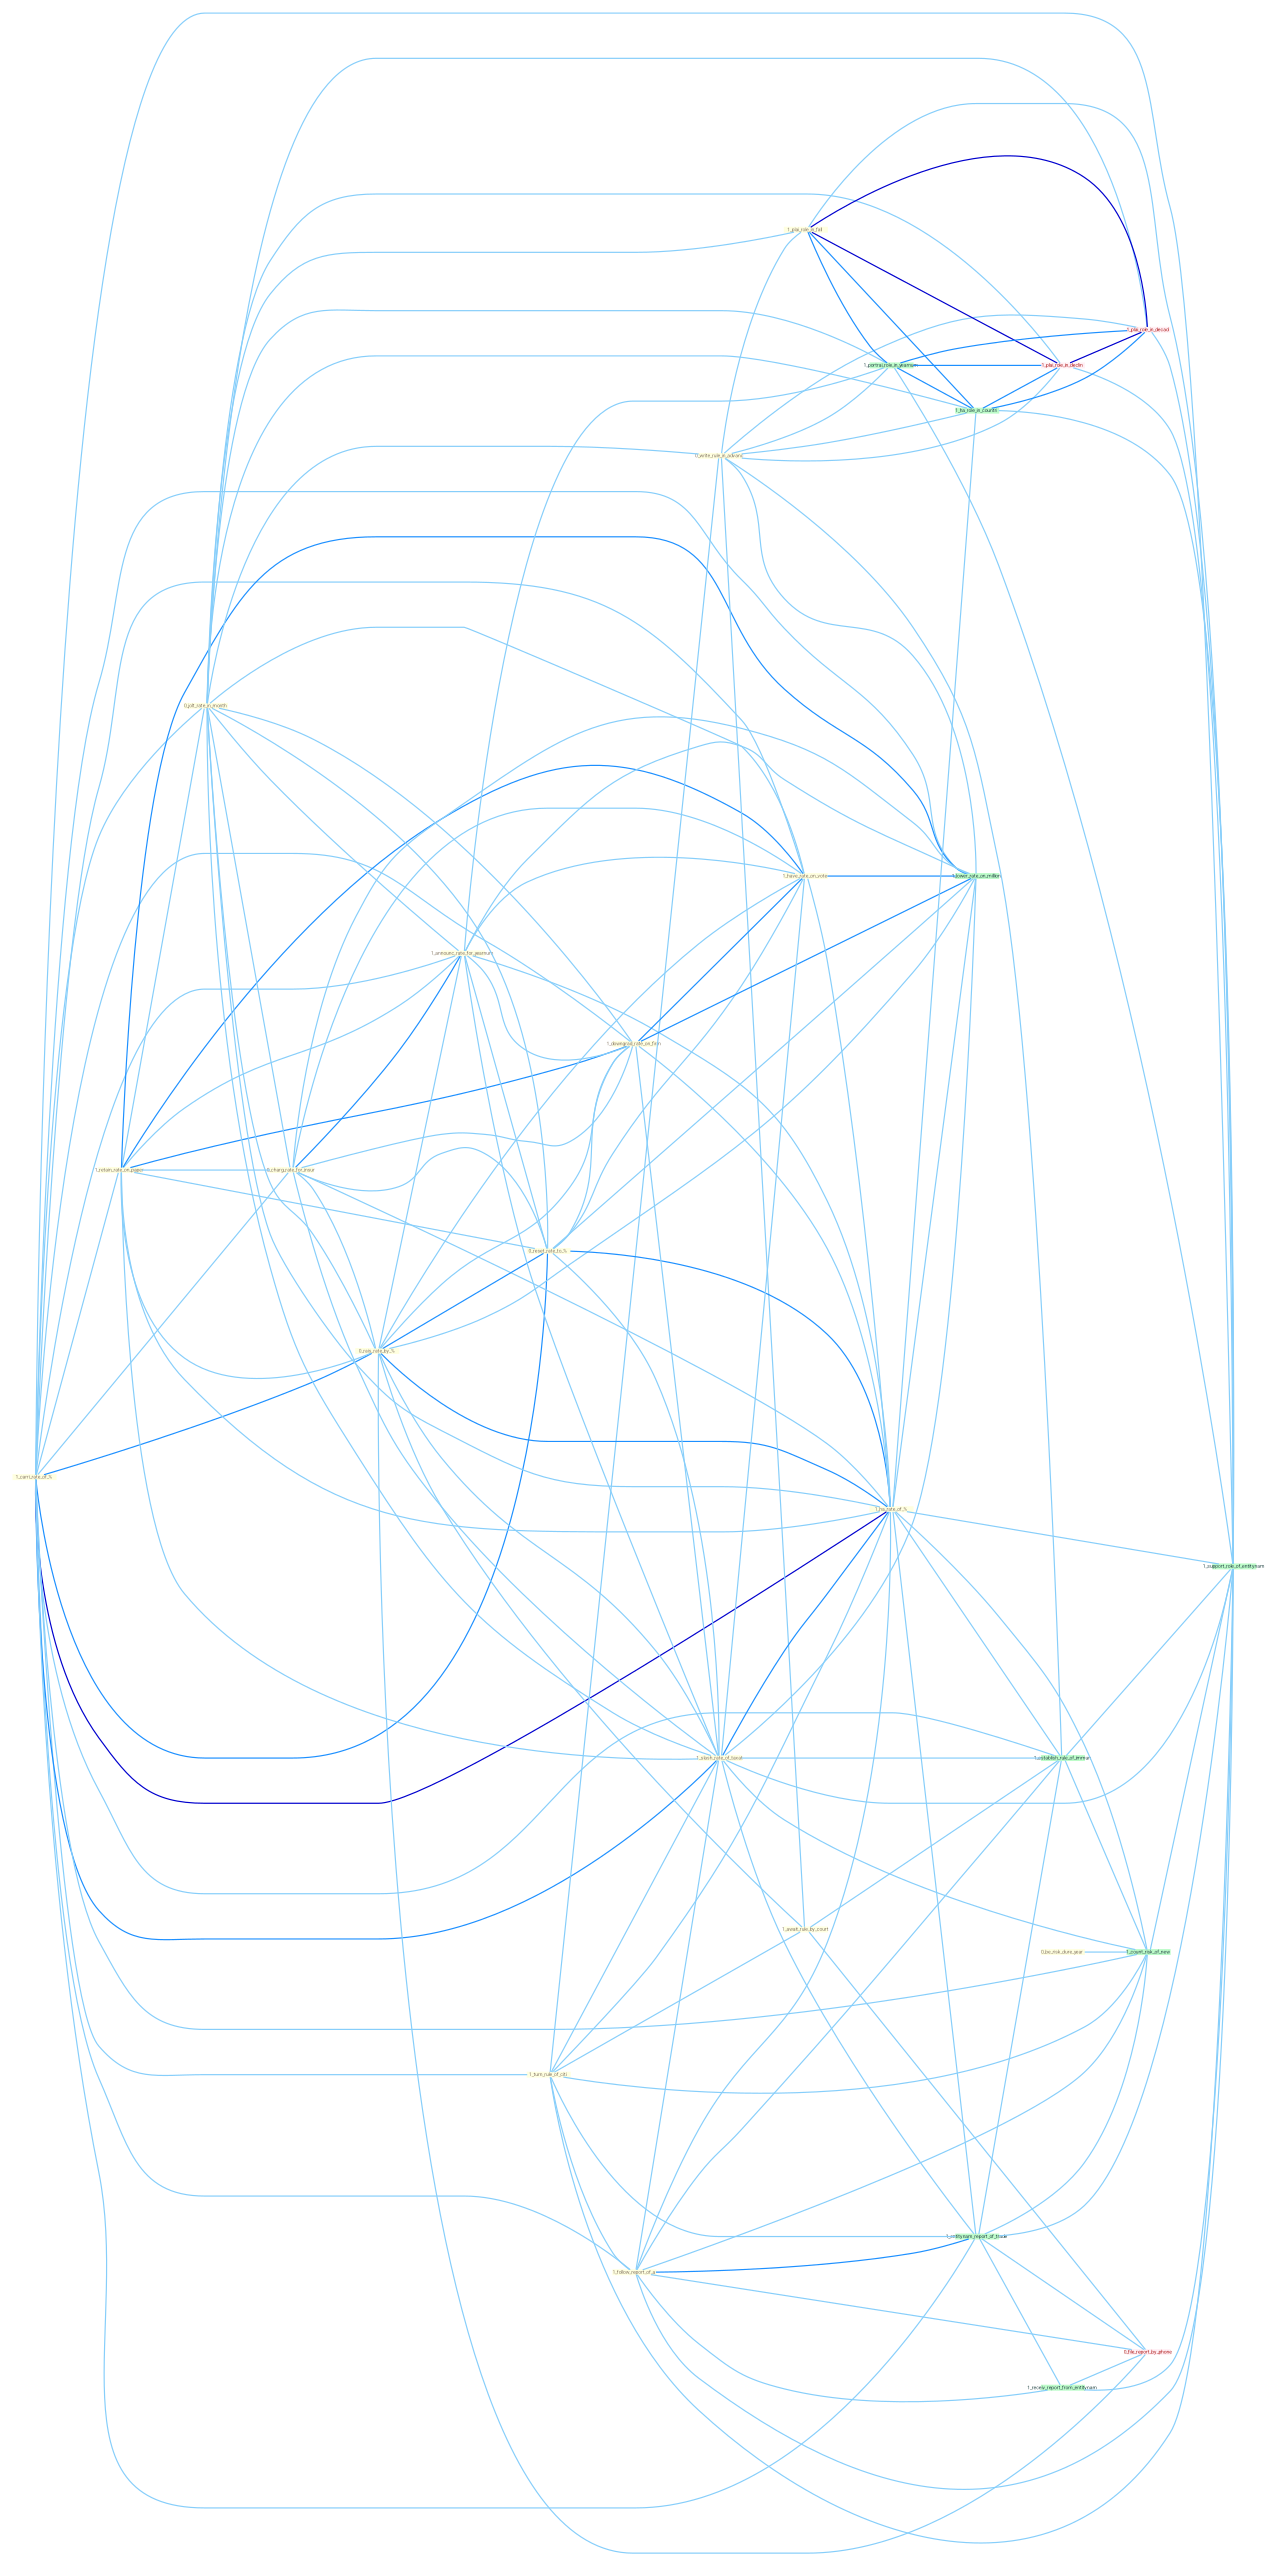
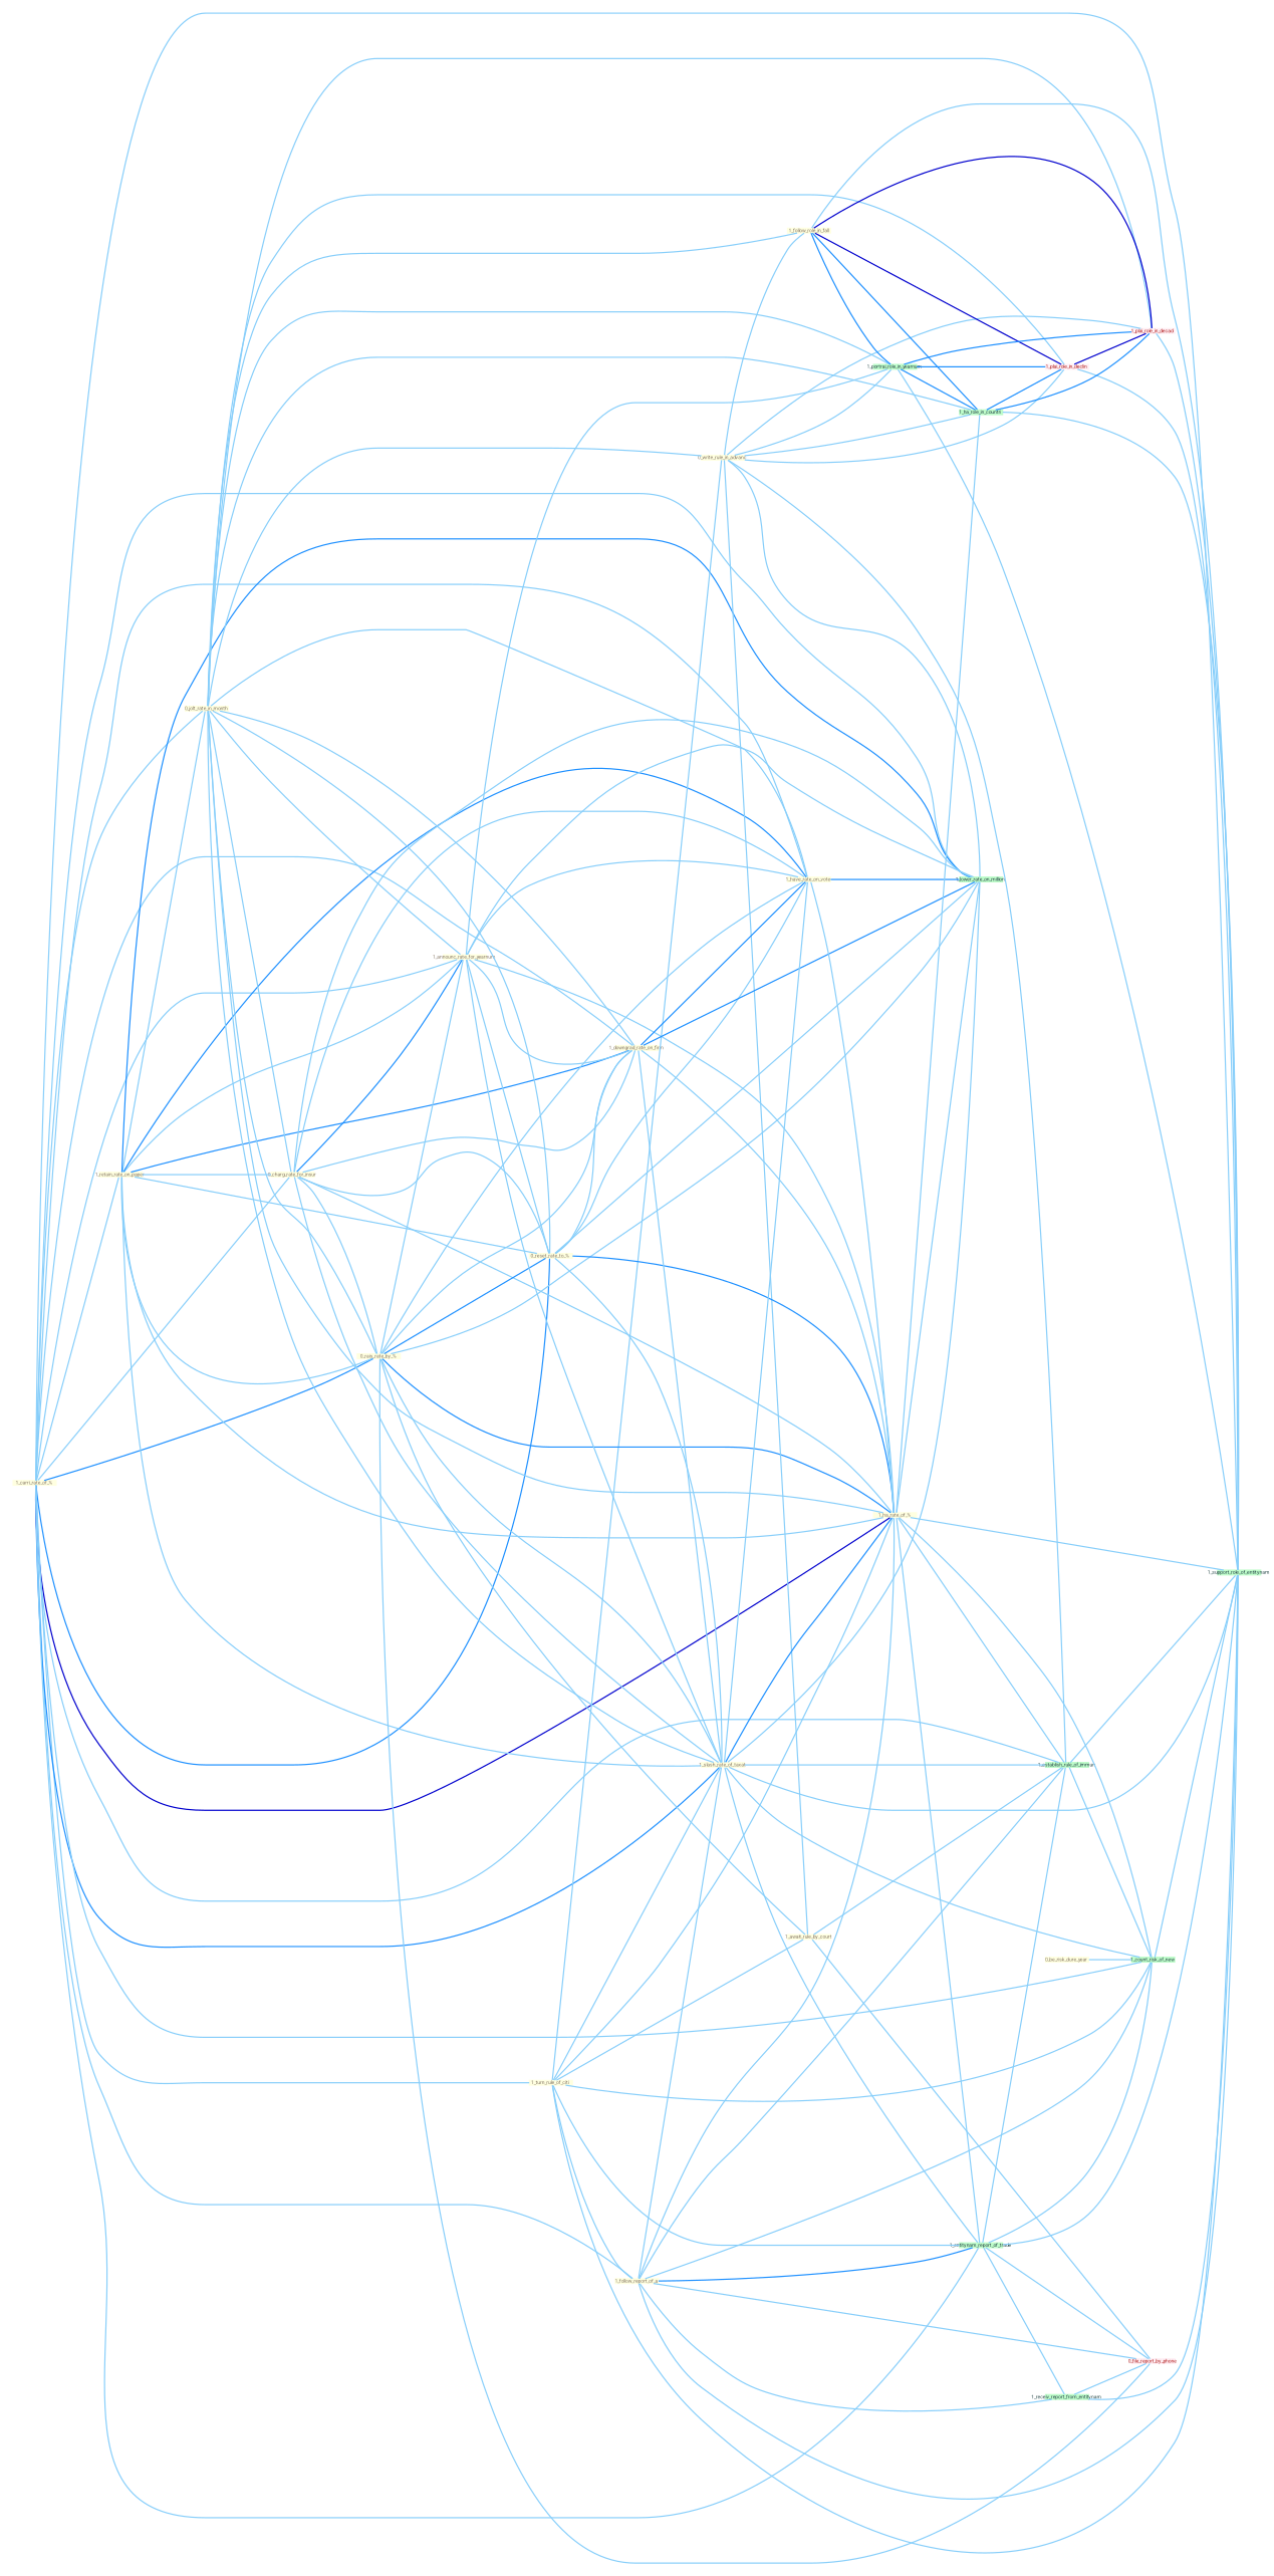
  graph {
    fontname=Roboto
    rankdir=LR
    node [color="#ffffe0" fixedsize=true fontcolor="#8b7d6b" fontname=Roboto fontsize=4 shape=polygon style=filled]
    edge [color="#87cefa" fontname=Roboto w=1]
    "1_carri_rate_of_% " [height=.06 width=.5]
    "1_retain_rate_on_paper " [height=.06 width=.5]
    "1_turn_rule_of_citi " [height=.06 width=.5]
    "0_jolt_rate_in_month " [height=.06 width=.5]
    "0_charg_rate_for_insur " [height=.06 width=.5]
    "0_rais_rate_by_% " [height=.06 width=.5]
    "0_be_risk_dure_year " [height=.06 width=.5]
    "1_follow_report_of_a " [height=.06 width=.5]
    "1_announc_rate_for_yearnum " [height=.06 width=.5]
    "0_write_rule_in_advanc " [height=.06 width=.5]
    "1_await_rule_by_court " [height=.06 width=.5]
    "0_reset_rate_to_% " [height=.06 width=.5]
    "1_downgrad_rate_on_firm " [height=.06 width=.5]
-   "1_plai_role_in_fall " [height=.06 width=.5]
+   "1_plai_role_in_fall " [height=.06 width=.5 label="1_follow_role_in_fall"]
    "1_slash_rate_of_taxat " [height=.06 width=.5]
    "1_have_rate_on_vote " [height=.06 width=.5]
    "1_ha_rate_of_% " [height=.06 width=.5]
    "1_plai_role_in_declin " [color="#fff0f5" fontcolor="#b22222" height=.06 width=.5]
    "1_plai_role_in_decad " [color="#fff0f5" fontcolor="#b22222" height=.06 width=.5]
    "0_file_report_by_phone " [color="#fff0f5" fontcolor="#b22222" height=.06 width=.5]
    "1_lower_rate_on_million " [color="#BDFCC9" fontcolor="#2f4f4f" height=.06 width=.5]
    "1_entitynam_report_of_trade " [color="#BDFCC9" fontcolor="#2f4f4f" height=.06 width=.5]
    "1_establish_rule_of_immun " [color="#BDFCC9" fontcolor="#2f4f4f" height=.06 width=.5]
    "1_count_risk_of_new " [color="#BDFCC9" fontcolor="#2f4f4f" height=.06 width=.5]
    "1_support_role_of_entitynam " [color="#BDFCC9" fontcolor="#2f4f4f" height=.06 width=.5]
    "1_portrai_role_in_yearnum " [color="#BDFCC9" fontcolor="#2f4f4f" height=.06 width=.5]
    "1_ha_role_in_countri " [color="#BDFCC9" fontcolor="#2f4f4f" height=.06 width=.5]
    "1_receiv_report_from_entitynam " [color="#BDFCC9" fontcolor="#2f4f4f" height=.06 width=.5]
    subgraph sub_1 {
      "1_carri_rate_of_% "
      "1_retain_rate_on_paper "
      "1_turn_rule_of_citi "
      "0_jolt_rate_in_month "
      "0_charg_rate_for_insur "
      "0_rais_rate_by_% "
      "0_be_risk_dure_year "
      "1_follow_report_of_a "
      "1_announc_rate_for_yearnum "
      "0_write_rule_in_advanc "
      "1_await_rule_by_court "
      "0_reset_rate_to_% "
      "1_downgrad_rate_on_firm "
      "1_plai_role_in_fall "
      "1_slash_rate_of_taxat "
      "1_have_rate_on_vote "
      "1_ha_rate_of_% "
    }
    subgraph sub_2 {
      "1_plai_role_in_declin "
      "1_plai_role_in_decad "
      "0_file_report_by_phone "
    }
    "1_carri_rate_of_% " -- "1_retain_rate_on_paper "
    "1_carri_rate_of_% " -- "1_turn_rule_of_citi "
    "1_carri_rate_of_% " -- "0_jolt_rate_in_month "
    "1_carri_rate_of_% " -- "0_charg_rate_for_insur "
    "1_carri_rate_of_% " -- "0_rais_rate_by_% " [color="#1e90ff" w=2]
    "1_carri_rate_of_% " -- "1_follow_report_of_a "
    "1_carri_rate_of_% " -- "1_announc_rate_for_yearnum "
    "1_carri_rate_of_% " -- "0_reset_rate_to_% " [color="#1e90ff" w=2]
    "1_carri_rate_of_% " -- "1_downgrad_rate_on_firm "
    "1_carri_rate_of_% " -- "1_slash_rate_of_taxat " [color="#1e90ff" w=2]
    "1_carri_rate_of_% " -- "1_have_rate_on_vote "
    "1_carri_rate_of_% " -- "1_ha_rate_of_% " [color="#0000cd" w=3]
    "1_carri_rate_of_% " -- "1_lower_rate_on_million "
    "1_carri_rate_of_% " -- "1_entitynam_report_of_trade "
    "1_carri_rate_of_% " -- "1_establish_rule_of_immun "
    "1_carri_rate_of_% " -- "1_count_risk_of_new "
    "1_carri_rate_of_% " -- "1_support_role_of_entitynam "
    "1_retain_rate_on_paper " -- "0_jolt_rate_in_month "
    "1_retain_rate_on_paper " -- "0_charg_rate_for_insur "
    "1_retain_rate_on_paper " -- "0_rais_rate_by_% "
    "1_retain_rate_on_paper " -- "1_announc_rate_for_yearnum "
    "1_retain_rate_on_paper " -- "0_reset_rate_to_% "
    "1_retain_rate_on_paper " -- "1_downgrad_rate_on_firm " [color="#1e90ff" w=2]
    "1_retain_rate_on_paper " -- "1_slash_rate_of_taxat "
    "1_retain_rate_on_paper " -- "1_have_rate_on_vote " [color="#1e90ff" w=2]
    "1_retain_rate_on_paper " -- "1_ha_rate_of_% "
    "1_retain_rate_on_paper " -- "1_lower_rate_on_million " [color="#1e90ff" w=2]
    "1_turn_rule_of_citi " -- "1_follow_report_of_a "
    "1_turn_rule_of_citi " -- "0_write_rule_in_advanc "
    "1_turn_rule_of_citi " -- "1_await_rule_by_court "
    "1_turn_rule_of_citi " -- "1_slash_rate_of_taxat "
    "1_turn_rule_of_citi " -- "1_ha_rate_of_% "
    "1_turn_rule_of_citi " -- "1_entitynam_report_of_trade "
    "1_turn_rule_of_citi " -- "1_count_risk_of_new "
    "1_turn_rule_of_citi " -- "1_support_role_of_entitynam "
    "0_jolt_rate_in_month " -- "0_charg_rate_for_insur "
    "0_jolt_rate_in_month " -- "0_rais_rate_by_% "
    "0_jolt_rate_in_month " -- "1_announc_rate_for_yearnum "
    "0_jolt_rate_in_month " -- "0_write_rule_in_advanc "
    "0_jolt_rate_in_month " -- "0_reset_rate_to_% "
    "0_jolt_rate_in_month " -- "1_downgrad_rate_on_firm "
    "0_jolt_rate_in_month " -- "1_plai_role_in_fall "
    "0_jolt_rate_in_month " -- "1_slash_rate_of_taxat "
    "0_jolt_rate_in_month " -- "1_have_rate_on_vote "
    "0_jolt_rate_in_month " -- "1_ha_rate_of_% "
    "0_jolt_rate_in_month " -- "1_plai_role_in_declin "
    "0_jolt_rate_in_month " -- "1_plai_role_in_decad "
    "0_jolt_rate_in_month " -- "1_portrai_role_in_yearnum "
    "0_jolt_rate_in_month " -- "1_ha_role_in_countri "
    "0_charg_rate_for_insur " -- "0_rais_rate_by_% "
    "0_charg_rate_for_insur " -- "1_announc_rate_for_yearnum " [color="#1e90ff" w=2]
    "0_charg_rate_for_insur " -- "0_reset_rate_to_% "
    "0_charg_rate_for_insur " -- "1_downgrad_rate_on_firm "
    "0_charg_rate_for_insur " -- "1_slash_rate_of_taxat "
    "0_charg_rate_for_insur " -- "1_have_rate_on_vote "
    "0_charg_rate_for_insur " -- "1_ha_rate_of_% "
    "0_charg_rate_for_insur " -- "1_lower_rate_on_million "
    "0_rais_rate_by_% " -- "1_announc_rate_for_yearnum "
    "0_rais_rate_by_% " -- "1_await_rule_by_court "
    "0_rais_rate_by_% " -- "0_reset_rate_to_% " [color="#1e90ff" w=2]
    "0_rais_rate_by_% " -- "1_downgrad_rate_on_firm "
    "0_rais_rate_by_% " -- "1_slash_rate_of_taxat "
    "0_rais_rate_by_% " -- "1_have_rate_on_vote "
    "0_rais_rate_by_% " -- "1_ha_rate_of_% " [color="#1e90ff" w=2]
    "0_rais_rate_by_% " -- "0_file_report_by_phone "
    "0_rais_rate_by_% " -- "1_lower_rate_on_million "
    "0_be_risk_dure_year " -- "1_count_risk_of_new "
    "1_follow_report_of_a " -- "1_slash_rate_of_taxat "
    "1_follow_report_of_a " -- "1_ha_rate_of_% "
    "1_follow_report_of_a " -- "0_file_report_by_phone "
    "1_follow_report_of_a " -- "1_entitynam_report_of_trade " [color="#1e90ff" w=2]
    "1_follow_report_of_a " -- "1_establish_rule_of_immun "
    "1_follow_report_of_a " -- "1_count_risk_of_new "
    "1_follow_report_of_a " -- "1_support_role_of_entitynam "
    "1_follow_report_of_a " -- "1_receiv_report_from_entitynam "
    "1_announc_rate_for_yearnum " -- "0_reset_rate_to_% "
    "1_announc_rate_for_yearnum " -- "1_downgrad_rate_on_firm "
    "1_announc_rate_for_yearnum " -- "1_slash_rate_of_taxat "
    "1_announc_rate_for_yearnum " -- "1_have_rate_on_vote "
    "1_announc_rate_for_yearnum " -- "1_ha_rate_of_% "
    "1_announc_rate_for_yearnum " -- "1_lower_rate_on_million "
    "1_announc_rate_for_yearnum " -- "1_portrai_role_in_yearnum "
    "0_write_rule_in_advanc " -- "1_await_rule_by_court "
    "0_write_rule_in_advanc " -- "1_plai_role_in_fall "
    "0_write_rule_in_advanc " -- "1_plai_role_in_declin "
    "0_write_rule_in_advanc " -- "1_plai_role_in_decad "
    "0_write_rule_in_advanc " -- "1_lower_rate_on_million "
    "0_write_rule_in_advanc " -- "1_establish_rule_of_immun "
    "0_write_rule_in_advanc " -- "1_portrai_role_in_yearnum "
    "0_write_rule_in_advanc " -- "1_ha_role_in_countri "
    "1_await_rule_by_court " -- "0_file_report_by_phone "
    "1_await_rule_by_court " -- "1_establish_rule_of_immun "
    "0_reset_rate_to_% " -- "1_downgrad_rate_on_firm "
    "0_reset_rate_to_% " -- "1_slash_rate_of_taxat "
    "0_reset_rate_to_% " -- "1_have_rate_on_vote "
    "0_reset_rate_to_% " -- "1_ha_rate_of_% " [color="#1e90ff" w=2]
    "0_reset_rate_to_% " -- "1_lower_rate_on_million "
    "1_downgrad_rate_on_firm " -- "1_slash_rate_of_taxat "
    "1_downgrad_rate_on_firm " -- "1_have_rate_on_vote " [color="#1e90ff" w=2]
    "1_downgrad_rate_on_firm " -- "1_ha_rate_of_% "
    "1_downgrad_rate_on_firm " -- "1_lower_rate_on_million " [color="#1e90ff" w=2]
    "1_plai_role_in_fall " -- "1_plai_role_in_declin " [color="#0000cd" w=3]
    "1_plai_role_in_fall " -- "1_plai_role_in_decad " [color="#0000cd" w=3]
    "1_plai_role_in_fall " -- "1_support_role_of_entitynam "
    "1_plai_role_in_fall " -- "1_portrai_role_in_yearnum " [color="#1e90ff" w=2]
    "1_plai_role_in_fall " -- "1_ha_role_in_countri " [color="#1e90ff" w=2]
    "1_slash_rate_of_taxat " -- "1_have_rate_on_vote "
    "1_slash_rate_of_taxat " -- "1_ha_rate_of_% " [color="#1e90ff" w=2]
    "1_slash_rate_of_taxat " -- "1_lower_rate_on_million "
    "1_slash_rate_of_taxat " -- "1_entitynam_report_of_trade "
    "1_slash_rate_of_taxat " -- "1_establish_rule_of_immun "
    "1_slash_rate_of_taxat " -- "1_count_risk_of_new "
    "1_slash_rate_of_taxat " -- "1_support_role_of_entitynam "
    "1_have_rate_on_vote " -- "1_ha_rate_of_% "
    "1_have_rate_on_vote " -- "1_lower_rate_on_million " [color="#1e90ff" w=2]
    "1_ha_rate_of_% " -- "1_lower_rate_on_million "
    "1_ha_rate_of_% " -- "1_entitynam_report_of_trade "
    "1_ha_rate_of_% " -- "1_establish_rule_of_immun "
    "1_ha_rate_of_% " -- "1_count_risk_of_new "
    "1_ha_rate_of_% " -- "1_support_role_of_entitynam "
    "1_ha_rate_of_% " -- "1_ha_role_in_countri "
    "1_plai_role_in_declin " -- "1_plai_role_in_decad " [color="#0000cd" w=3]
    "1_plai_role_in_declin " -- "1_support_role_of_entitynam "
    "1_plai_role_in_decad " -- "1_support_role_of_entitynam "
    "1_entitynam_report_of_trade " -- "0_file_report_by_phone "
    "1_entitynam_report_of_trade " -- "1_establish_rule_of_immun "
    "1_entitynam_report_of_trade " -- "1_count_risk_of_new "
    "1_entitynam_report_of_trade " -- "1_support_role_of_entitynam "
    "1_entitynam_report_of_trade " -- "1_receiv_report_from_entitynam "
    "1_establish_rule_of_immun " -- "1_count_risk_of_new "
    "1_establish_rule_of_immun " -- "1_support_role_of_entitynam "
    "1_count_risk_of_new " -- "1_support_role_of_entitynam "
    "1_portrai_role_in_yearnum " -- "1_plai_role_in_declin " [color="#1e90ff" w=2]
    "1_portrai_role_in_yearnum " -- "1_plai_role_in_decad " [color="#1e90ff" w=2]
    "1_portrai_role_in_yearnum " -- "1_support_role_of_entitynam "
    "1_portrai_role_in_yearnum " -- "1_ha_role_in_countri " [color="#1e90ff" w=2]
    "1_ha_role_in_countri " -- "1_plai_role_in_declin " [color="#1e90ff" w=2]
    "1_ha_role_in_countri " -- "1_plai_role_in_decad " [color="#1e90ff" w=2]
    "1_ha_role_in_countri " -- "1_support_role_of_entitynam "
    "1_receiv_report_from_entitynam " -- "0_file_report_by_phone "
    "1_receiv_report_from_entitynam " -- "1_support_role_of_entitynam "
  }
